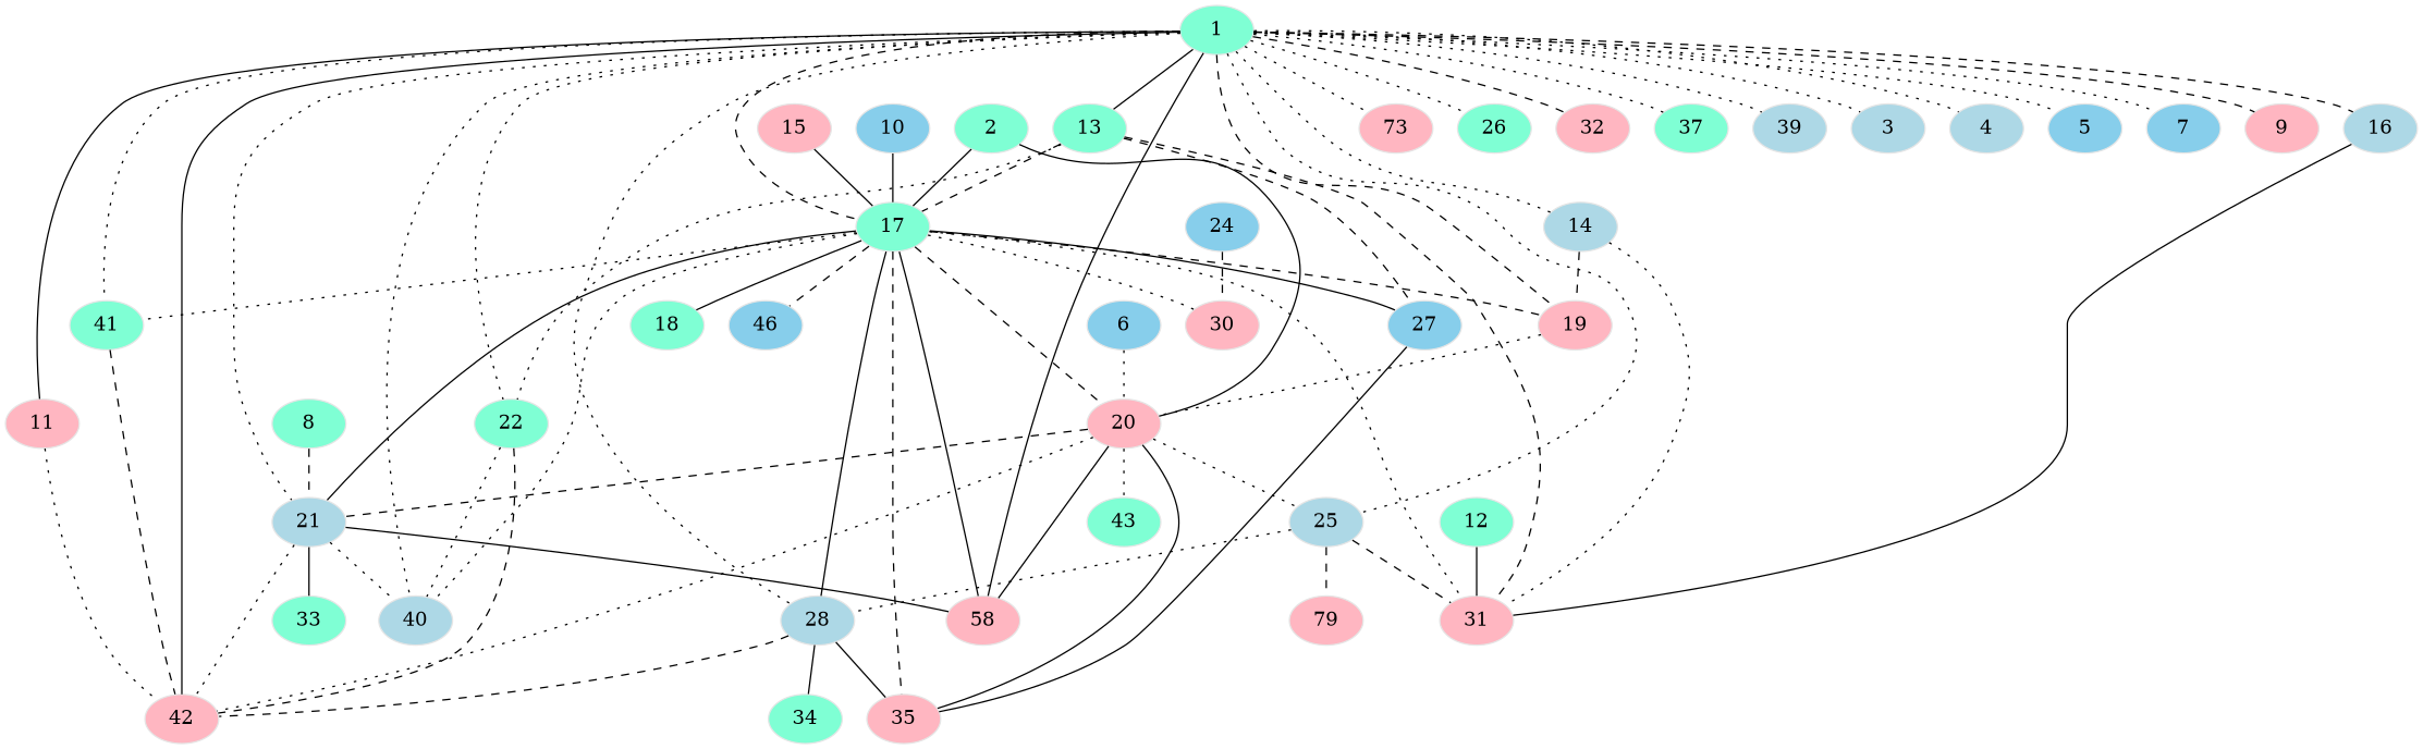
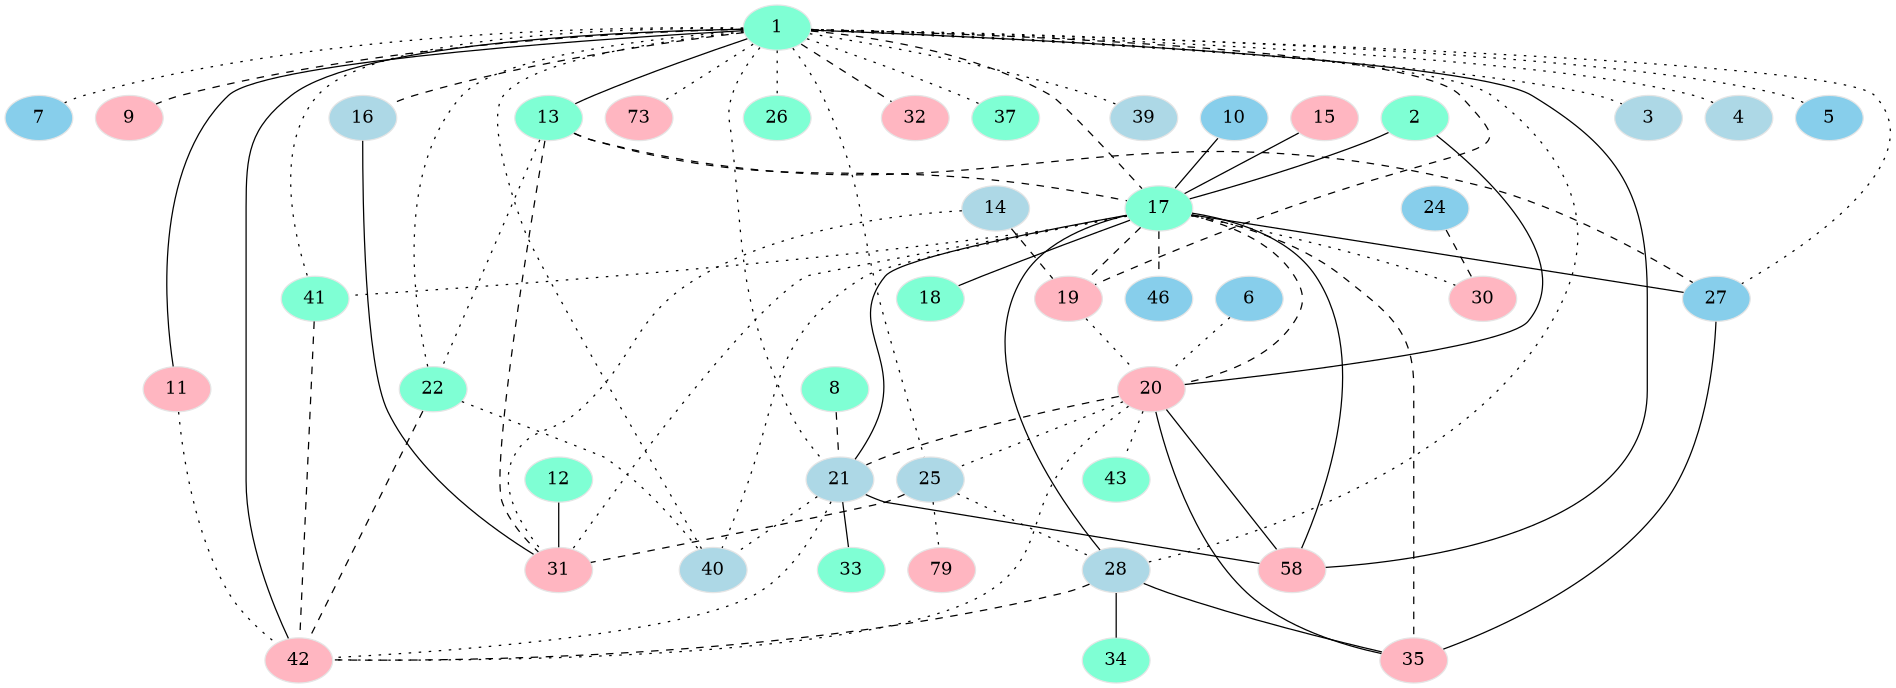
  graph {
    node [color=gray90 fillcolor=aquamarine style=filled]
    edge [style=dotted weight=1.0]
    3 [fillcolor=lightblue]
    1
    4 [fillcolor=lightblue]
    5 [fillcolor=skyblue]
    7 [fillcolor=skyblue]
    9 [fillcolor=lightpink]
    11 [fillcolor=lightpink]
    13
    14 [fillcolor=lightblue]
    16 [fillcolor=lightblue]
    17
    19 [fillcolor=lightpink]
    21 [fillcolor=lightblue]
    22
    n15 [fillcolor=lightpink label=73]
    25 [fillcolor=lightblue]
    26
    28 [fillcolor=lightblue]
    32 [fillcolor=lightpink]
    37
    n21 [fillcolor=lightpink label=58]
    39 [fillcolor=lightblue]
    40 [fillcolor=lightblue]
    41
    42 [fillcolor=lightpink]
    31 [fillcolor=lightpink]
    27 [fillcolor=skyblue]
    20 [fillcolor=lightpink]
    18
    30 [fillcolor=lightpink]
    35 [fillcolor=lightpink]
    n32 [fillcolor=skyblue label=46]
    33
    n34 [fillcolor=lightpink label=79]
    34
    2
    43
    6 [fillcolor=skyblue]
    8
    10 [fillcolor=skyblue]
    12
    15 [fillcolor=lightpink]
    24 [fillcolor=skyblue]
    1 -- 3
    1 -- 4
    1 -- 5
    1 -- 7
    1 -- 9 [style=dashed]
    1 -- 11 [style=solid]
    1 -- 13 [style=solid weight=2.0]
-   1 -- 14 [weight=2.0]
+   1 -- 27 [weight=2.0]
    1 -- 16 [style=dashed weight=2.0]
    1 -- 17 [style=dashed weight=3.0]
    1 -- 19 [style=dashed]
    1 -- 21
    1 -- 22
    1 -- n15
    1 -- 25
    1 -- 26
    1 -- 28
    1 -- 32 [style=dashed]
    1 -- 37
    1 -- n21 [style=solid]
    1 -- 39
    1 -- 40
    1 -- 41
    1 -- 42 [style=solid weight=3.0]
    11 -- 42
    13 -- 17 [style=dashed]
    13 -- 22
    13 -- 31 [style=dashed]
    13 -- 27 [style=dashed]
    14 -- 19 [style=dashed]
    14 -- 31
    16 -- 31 [style=solid]
    17 -- 19 [style=dashed]
    17 -- 21 [style=solid]
    17 -- 28 [style=solid]
    17 -- n21 [style=solid]
    17 -- 40
    17 -- 41
    17 -- 31
    17 -- 27 [style=solid]
    17 -- 20 [style=dashed]
    17 -- 18 [style=solid]
    17 -- 30 [weight=2.0]
    17 -- 35 [style=dashed weight=2.0]
    17 -- n32 [style=dashed]
    19 -- 20
    21 -- n21 [style=solid]
    21 -- 40
    21 -- 42
    21 -- 33 [style=solid]
    22 -- 40
    22 -- 42 [style=dashed]
    25 -- 28
    25 -- 31 [style=dashed weight=2.0]
-   25 -- n34 [style=dashed]
+   25 -- n34
    28 -- 42 [style=dashed]
    28 -- 35 [style=solid]
    28 -- 34 [style=solid]
    41 -- 42 [style=dashed]
    27 -- 35 [style=solid]
    20 -- 21 [style=dashed]
    20 -- 25
    20 -- n21 [style=solid]
    20 -- 42
    20 -- 35 [style=solid]
    20 -- 43
    2 -- 17 [style=solid]
    2 -- 20 [style=solid]
    6 -- 20
    8 -- 21 [style=dashed]
    10 -- 17 [style=solid]
    12 -- 31 [style=solid]
    15 -- 17 [style=solid]
    24 -- 30 [style=dashed]
  }
